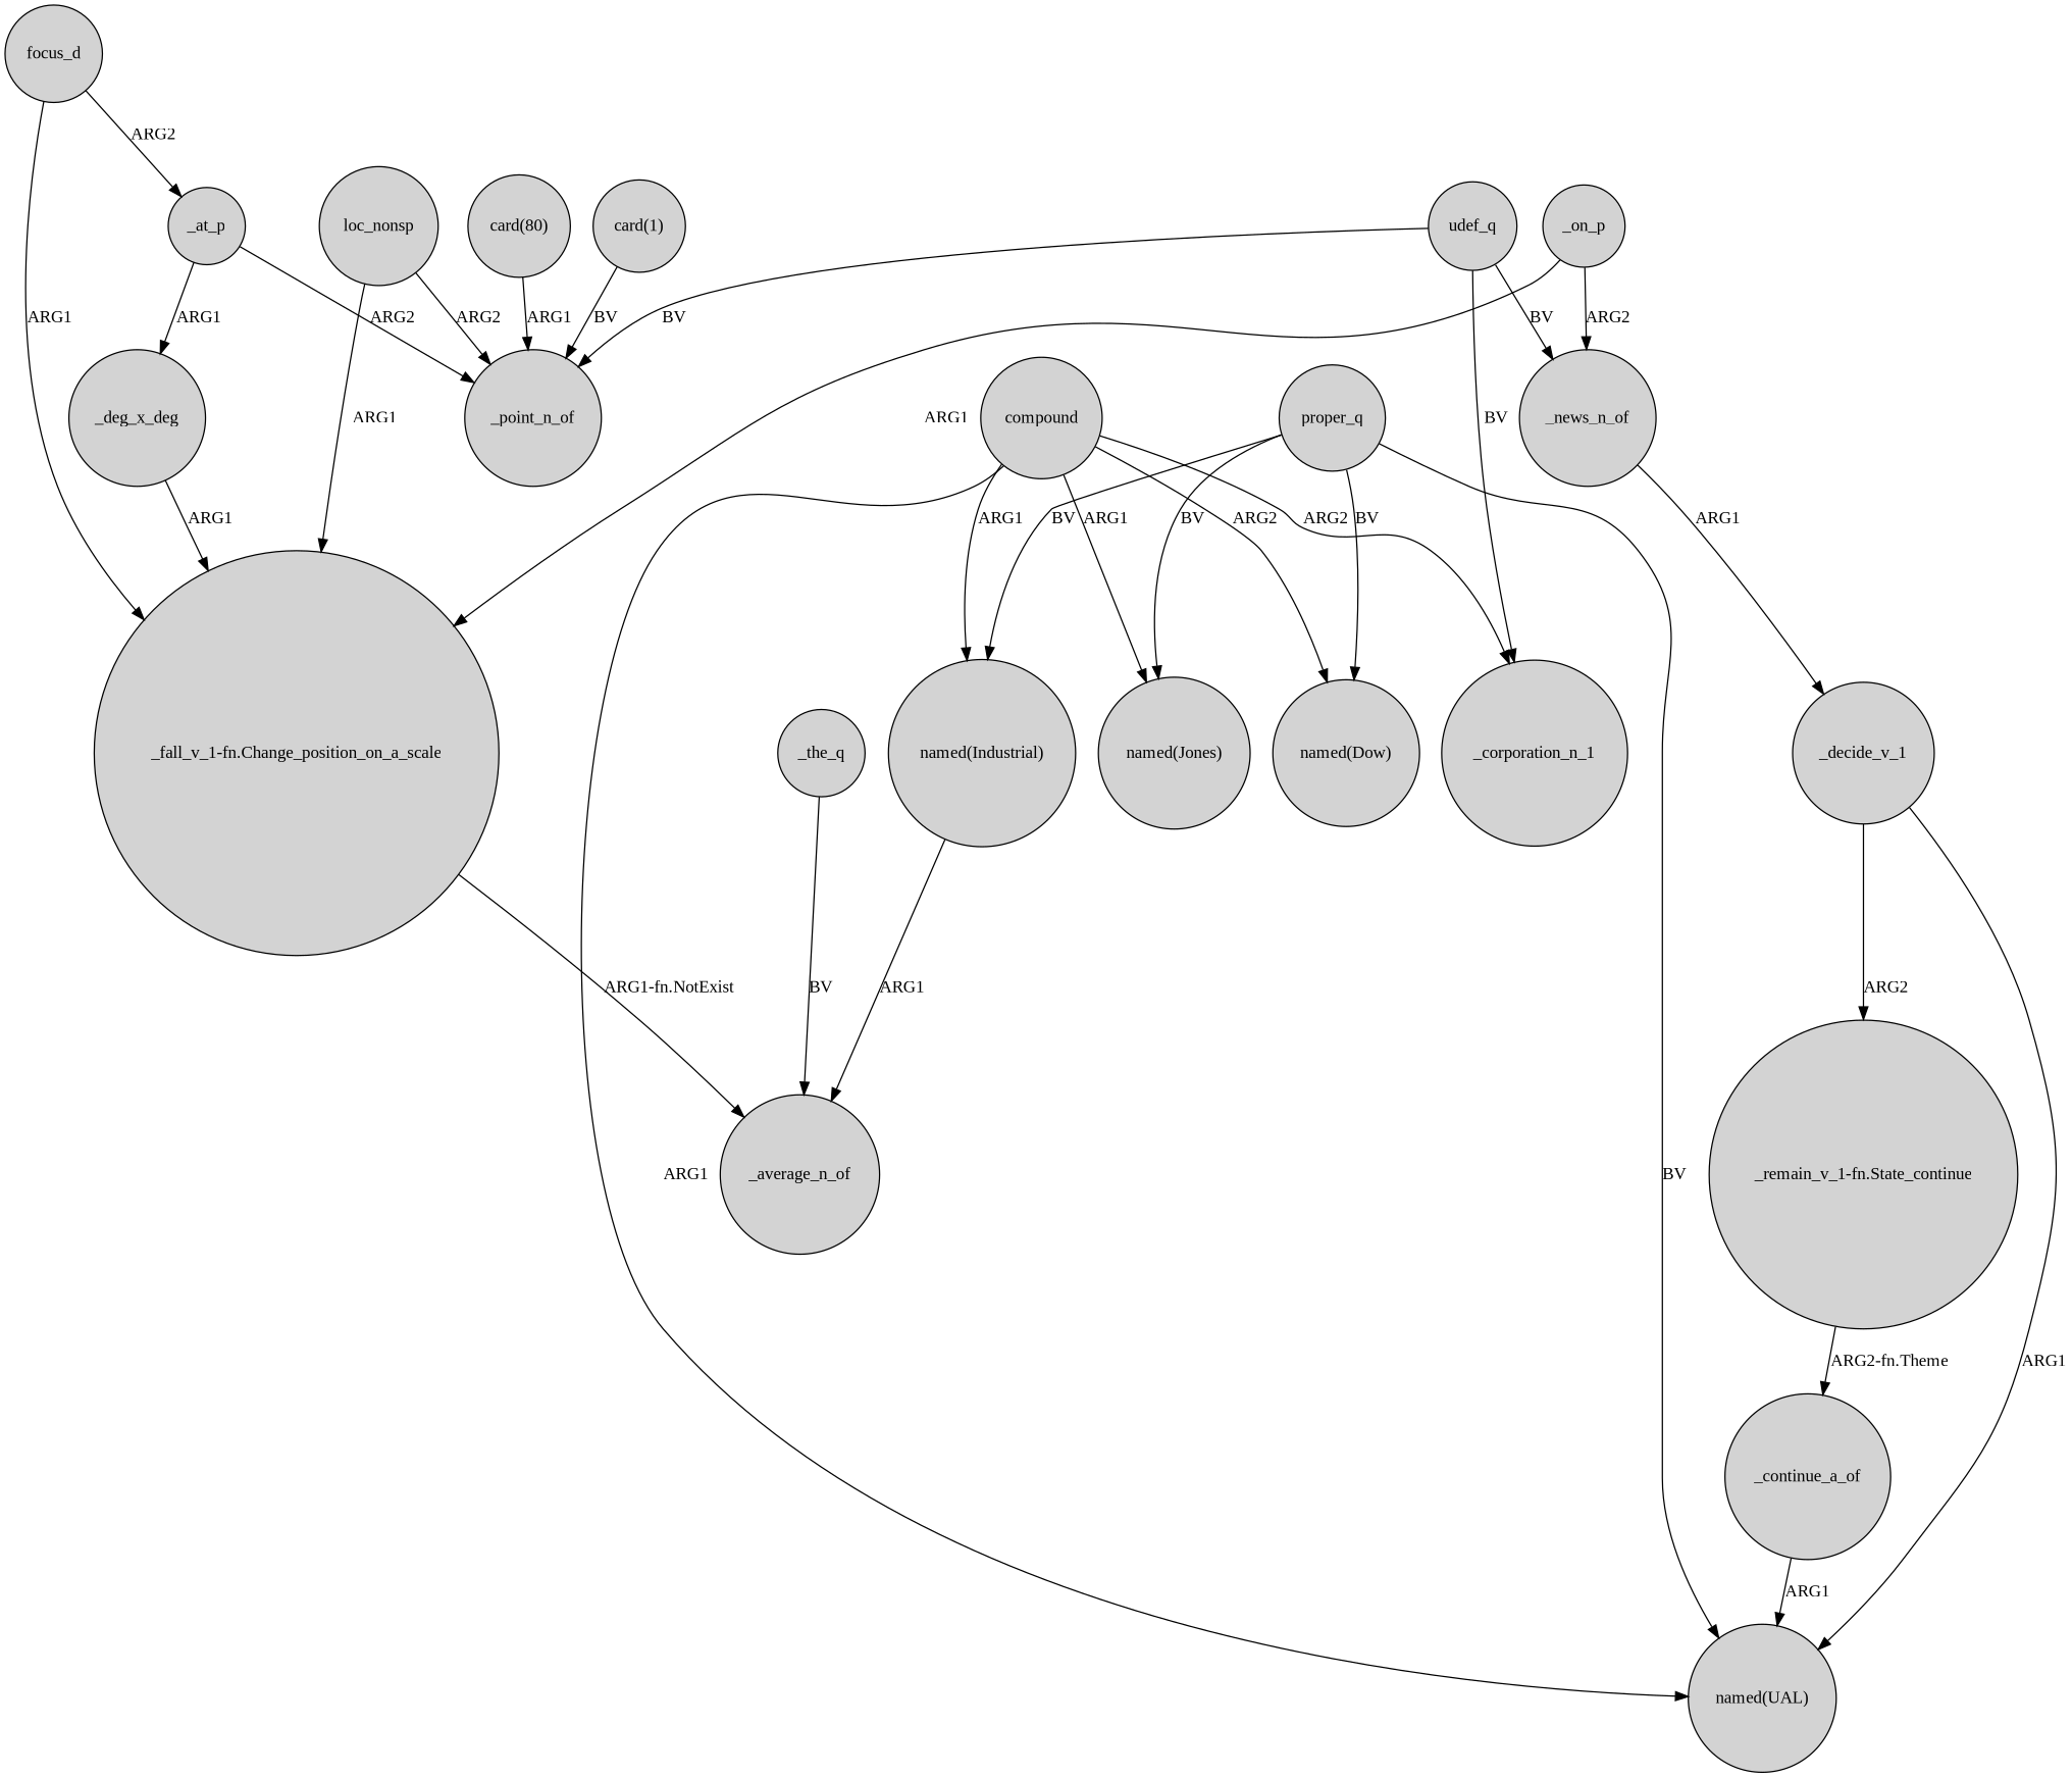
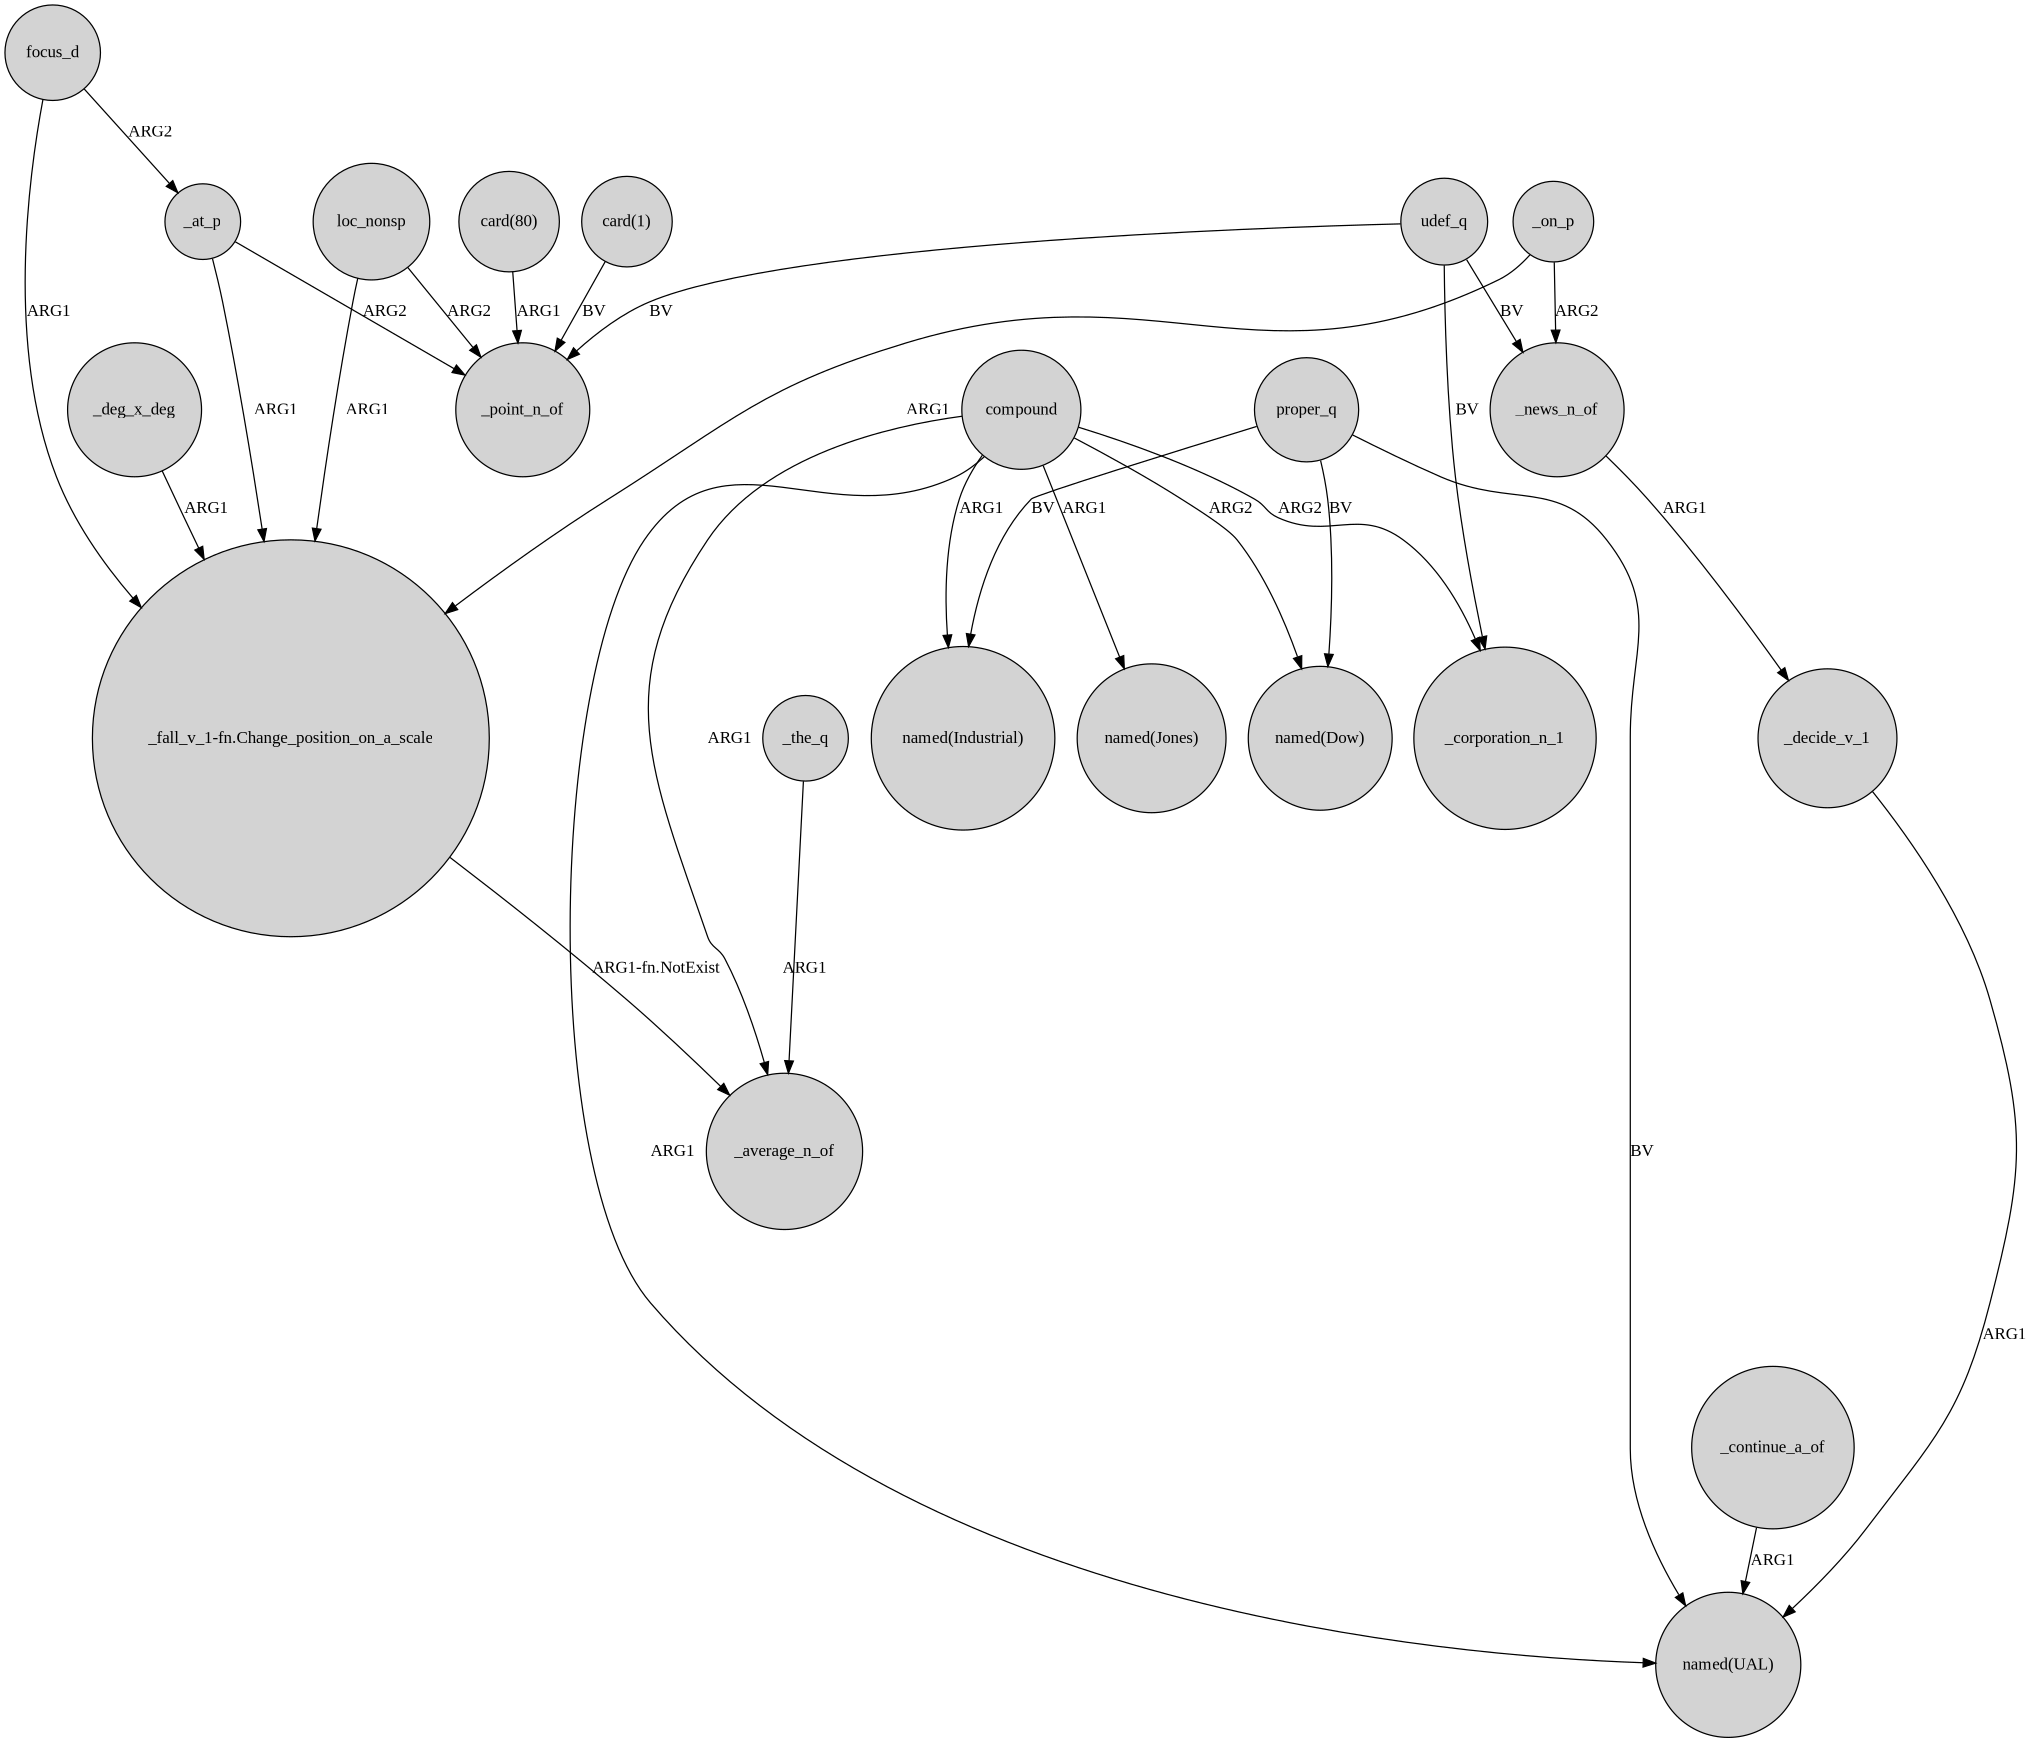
  digraph {
    fontname="Liberation Serif"
    node [fontname="Liberation Serif" shape=circle style=filled]
    edge [fontname="Liberation Serif"]
    compound
    "named(Industrial)"
    "named(UAL)"
    "named(Dow)"
    _average_n_of
    _corporation_n_1
    "named(Jones)"
    n8 [label=_continue_a_of]
    loc_nonsp
    _point_n_of
    "_fall_v_1-fn.Change_position_on_a_scale"
-   "_remain_v_1-fn.State_continue"
    n13 [label=_deg_x_deg]
    proper_q
    focus_d
    _at_p
    "card(80)"
    udef_q
    _news_n_of
    _decide_v_1
    _on_p
    _the_q
    "card(1)"
    compound -> "named(Industrial)" [label=ARG1]
    compound -> "named(UAL)" [label=ARG1]
    compound -> "named(Dow)" [label=ARG2]
-   "named(Industrial)" -> _average_n_of [label=ARG1]
+   compound -> _average_n_of [label=ARG1]
    compound -> _corporation_n_1 [label=ARG2]
    compound -> "named(Jones)" [label=ARG1]
    n8 -> "named(UAL)" [label=ARG1]
    loc_nonsp -> _point_n_of [label=ARG2]
    loc_nonsp -> "_fall_v_1-fn.Change_position_on_a_scale" [label=ARG1]
    "_fall_v_1-fn.Change_position_on_a_scale" -> _average_n_of [label="ARG1-fn.NotExist"]
-   "_remain_v_1-fn.State_continue" -> n8 [label="ARG2-fn.Theme"]
    n13 -> "_fall_v_1-fn.Change_position_on_a_scale" [label=ARG1]
    proper_q -> "named(Industrial)" [label=BV]
    proper_q -> "named(UAL)" [label=BV]
    proper_q -> "named(Dow)" [label=BV]
-   proper_q -> "named(Jones)" [label=BV]
    focus_d -> "_fall_v_1-fn.Change_position_on_a_scale" [label=ARG1]
    focus_d -> _at_p [label=ARG2]
    _at_p -> _point_n_of [label=ARG2]
-   _at_p -> n13 [label=ARG1]
+   _at_p -> "_fall_v_1-fn.Change_position_on_a_scale" [label=ARG1]
    "card(80)" -> _point_n_of [label=ARG1]
    udef_q -> _corporation_n_1 [label=BV]
    udef_q -> _point_n_of [label=BV]
    udef_q -> _news_n_of [label=BV]
    _news_n_of -> _decide_v_1 [label=ARG1]
    _decide_v_1 -> "named(UAL)" [label=ARG1]
-   _decide_v_1 -> "_remain_v_1-fn.State_continue" [label=ARG2]
    _on_p -> "_fall_v_1-fn.Change_position_on_a_scale" [label=ARG1]
    _on_p -> _news_n_of [label=ARG2]
-   _the_q -> _average_n_of [label=BV]
+   _the_q -> _average_n_of [label=ARG1]
    "card(1)" -> _point_n_of [label=BV]
  }
